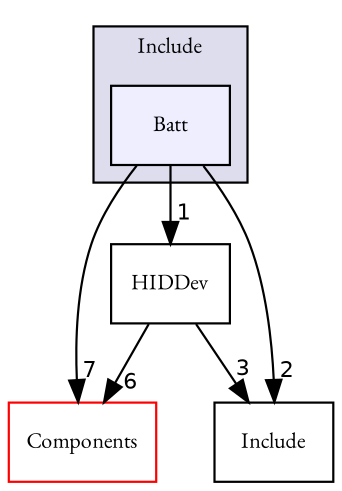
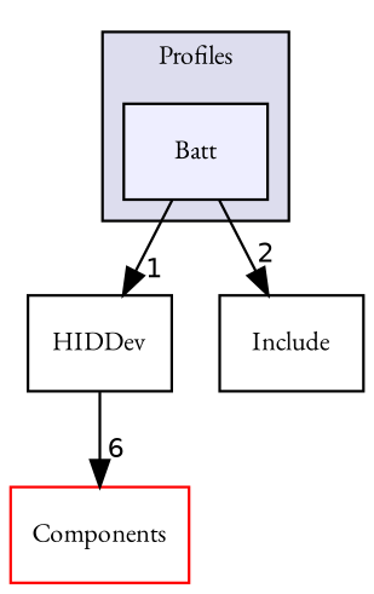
  digraph {
    compound=true
    fontname="EB Garamond"
    node [fontname="EB Garamond" fontsize=10 shape=box]
    edge [fontname="EB Garamond" labeldistance=1.5 labelfontname=Helvetica labelfontsize=10]
    n1 [fillcolor="#eeeeff" label=Batt pencolor=black style=filled]
    n2 [color=red fillcolor=white label=Components style=filled]
    n3 [label=HIDDev]
    n4 [label=Include]
    subgraph cluster_1 {
      bgcolor="#ddddee"
      fontsize=10
-     label=Include
+     label=Profiles
      pencolor=black
      n1
    }
-   n1 -> n2 [headlabel=7]
    n1 -> n3 [headlabel=1]
    n1 -> n4 [headlabel=2]
    n3 -> n2 [headlabel=6]
-   n3 -> n4 [headlabel=3]
  }
